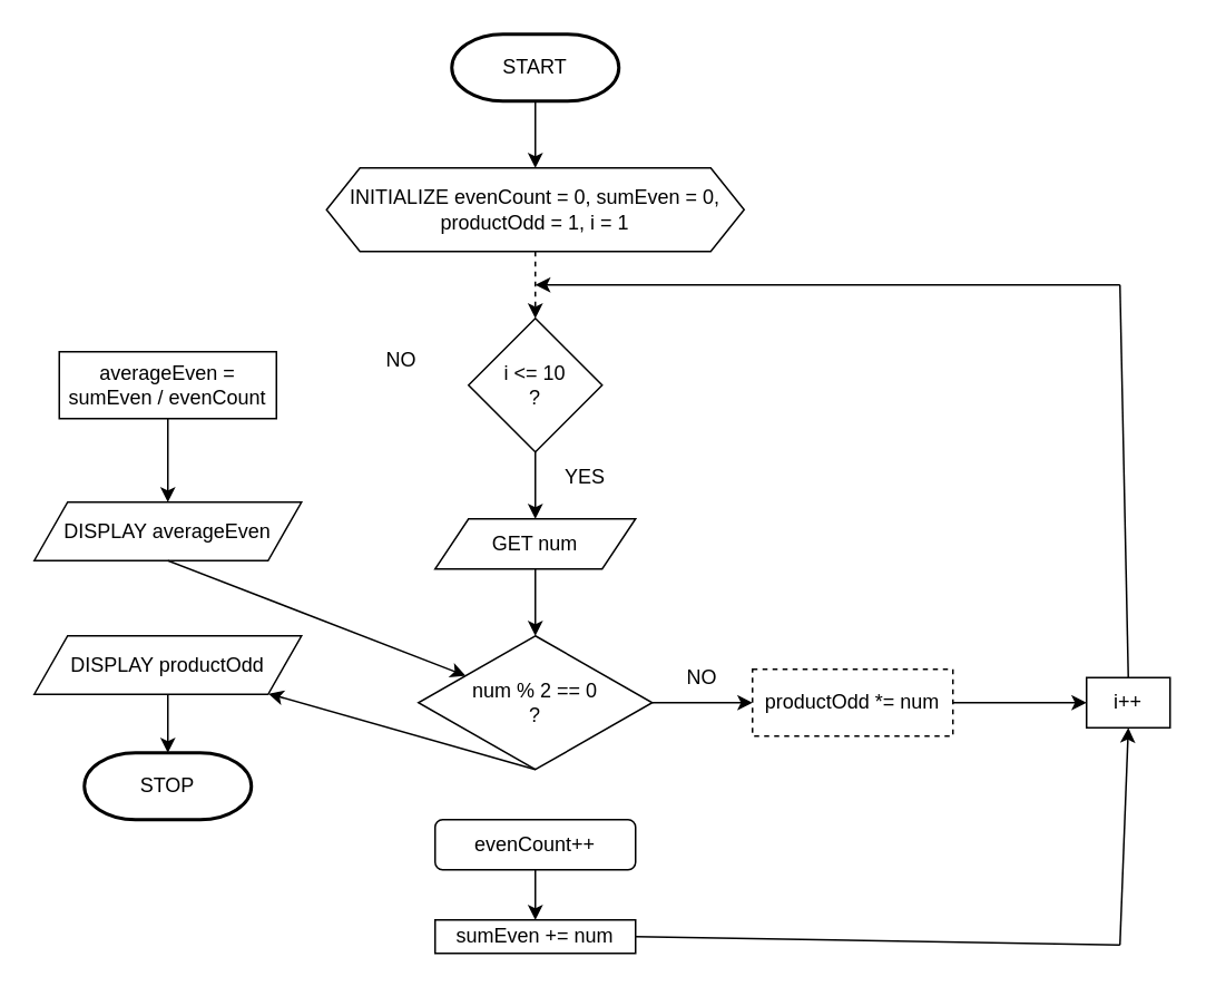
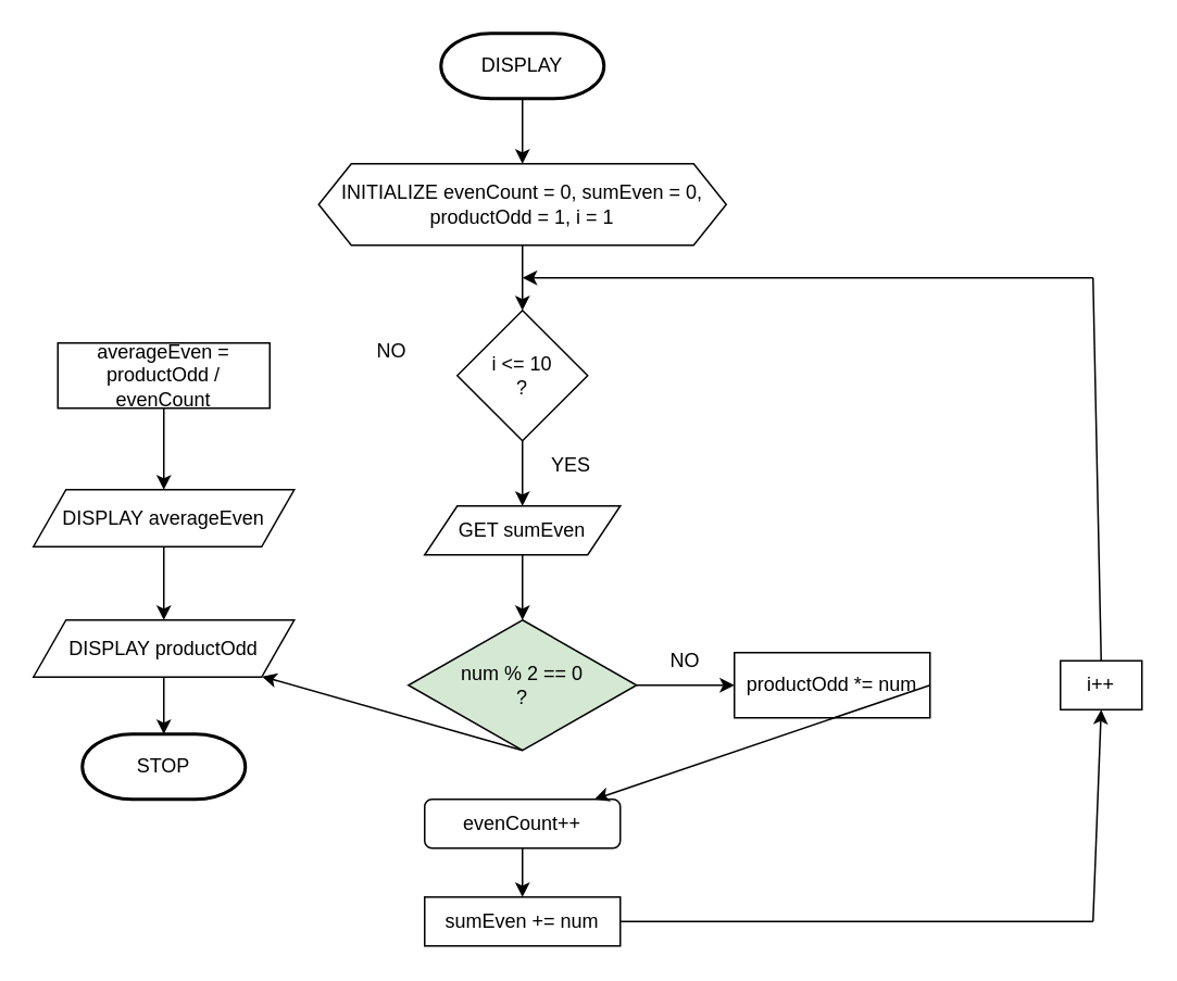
  <mxCell id="0" />
  <mxCell id="1" parent="0" />
- <mxCell id="2" value="START" style="strokeWidth=2;html=1;shape=mxgraph.flowchart.terminator;whiteSpace=wrap;" vertex="1" parent="1"><mxGeometry x="270" y="20" width="100" height="40" as="geometry" /></mxCell>
+ <mxCell id="2" value="DISPLAY" style="strokeWidth=2;html=1;shape=mxgraph.flowchart.terminator;whiteSpace=wrap;" vertex="1" parent="1"><mxGeometry x="270" y="20" width="100" height="40" as="geometry" /></mxCell>
  <mxCell id="3" value="INITIALIZE evenCount = 0, sumEven = 0, productOdd = 1, i = 1" style="shape=hexagon;perimeter=hexagonPerimeter2;whiteSpace=wrap;html=1;fixedSize=1;size=20;" vertex="1" parent="1"><mxGeometry x="195" y="100" width="250" height="50" as="geometry" /></mxCell>
  <mxCell id="4" value="" style="endArrow=classic;html=1;rounded=0;exitX=0.5;exitY=1;exitDx=0;exitDy=0;exitPerimeter=0;" edge="1" parent="1" source="2" target="3"><mxGeometry width="50" height="50" relative="1" as="geometry"><mxPoint x="310" y="340" as="sourcePoint" /><mxPoint x="360" y="290" as="targetPoint" /></mxGeometry></mxCell>
  <mxCell id="5" value="i &amp;lt;= 10&lt;div&gt;?&lt;/div&gt;" style="rhombus;whiteSpace=wrap;html=1;" vertex="1" parent="1"><mxGeometry x="280" y="190" width="80" height="80" as="geometry" /></mxCell>
- <mxCell id="6" value="" style="endArrow=classic;html=1;rounded=0;exitX=0.5;exitY=1;exitDx=0;exitDy=0;entryX=0.5;entryY=0;entryDx=0;entryDy=0;dashed=1;" edge="1" parent="1" source="3" target="5"><mxGeometry width="50" height="50" relative="1" as="geometry"><mxPoint x="310" y="340" as="sourcePoint" /><mxPoint x="360" y="290" as="targetPoint" /></mxGeometry></mxCell>
+ <mxCell id="6" value="" style="endArrow=classic;html=1;rounded=0;exitX=0.5;exitY=1;exitDx=0;exitDy=0;entryX=0.5;entryY=0;entryDx=0;entryDy=0;" edge="1" parent="1" source="3" target="5"><mxGeometry width="50" height="50" relative="1" as="geometry"><mxPoint x="310" y="340" as="sourcePoint" /><mxPoint x="360" y="290" as="targetPoint" /></mxGeometry></mxCell>
  <mxCell id="7" value="YES" style="text;html=1;align=center;verticalAlign=middle;whiteSpace=wrap;rounded=0;" vertex="1" parent="1"><mxGeometry x="320" y="270" width="60" height="30" as="geometry" /></mxCell>
  <mxCell id="8" value="NO" style="text;html=1;align=center;verticalAlign=middle;whiteSpace=wrap;rounded=0;" vertex="1" parent="1"><mxGeometry x="210" y="200" width="60" height="30" as="geometry" /></mxCell>
  <mxCell id="9" value="" style="endArrow=classic;html=1;rounded=0;exitX=0;exitY=0;exitDx=0;exitDy=0;" edge="1" parent="1" source="7"><mxGeometry width="50" height="50" relative="1" as="geometry"><mxPoint x="310" y="340" as="sourcePoint" /><mxPoint x="320" y="310" as="targetPoint" /></mxGeometry></mxCell>
- <mxCell id="10" value="GET num" style="shape=parallelogram;perimeter=parallelogramPerimeter;whiteSpace=wrap;html=1;fixedSize=1;" vertex="1" parent="1"><mxGeometry x="260" y="310" width="120" height="30" as="geometry" /></mxCell>
- <mxCell id="11" value="num % 2 == 0&lt;div&gt;?&lt;/div&gt;" style="rhombus;whiteSpace=wrap;html=1;" vertex="1" parent="1"><mxGeometry x="250" y="380" width="140" height="80" as="geometry" /></mxCell>
+ <mxCell id="10" value="GET sumEven" style="shape=parallelogram;perimeter=parallelogramPerimeter;whiteSpace=wrap;html=1;fixedSize=1;" vertex="1" parent="1"><mxGeometry x="260" y="310" width="120" height="30" as="geometry" /></mxCell>
+ <mxCell id="11" value="num % 2 == 0&lt;div&gt;?&lt;/div&gt;" style="rhombus;whiteSpace=wrap;html=1;fillColor=#d5e8d4;" vertex="1" parent="1"><mxGeometry x="250" y="380" width="140" height="80" as="geometry" /></mxCell>
  <mxCell id="12" value="" style="endArrow=classic;html=1;rounded=0;entryX=0.5;entryY=0;entryDx=0;entryDy=0;exitX=0.5;exitY=1;exitDx=0;exitDy=0;" edge="1" parent="1" source="10" target="11"><mxGeometry width="50" height="50" relative="1" as="geometry"><mxPoint x="240" y="340" as="sourcePoint" /><mxPoint x="290" y="290" as="targetPoint" /></mxGeometry></mxCell>
  <mxCell id="13" value="" style="endArrow=classic;html=1;rounded=0;exitX=1;exitY=0.5;exitDx=0;exitDy=0;entryX=1;entryY=1;entryDx=0;entryDy=0;" edge="1" parent="1" source="11" target="14"><mxGeometry width="50" height="50" relative="1" as="geometry"><mxPoint x="240" y="470" as="sourcePoint" /><mxPoint x="470" y="420" as="targetPoint" /></mxGeometry></mxCell>
  <mxCell id="14" value="NO" style="text;html=1;align=center;verticalAlign=middle;whiteSpace=wrap;rounded=0;" vertex="1" parent="1"><mxGeometry x="390" y="390" width="60" height="30" as="geometry" /></mxCell>
- <mxCell id="15" value="productOdd *= num" style="rounded=0;whiteSpace=wrap;html=1;dashed=1;" vertex="1" parent="1"><mxGeometry x="450" y="400" width="120" height="40" as="geometry" /></mxCell>
+ <mxCell id="15" value="productOdd *= num" style="rounded=0;whiteSpace=wrap;html=1;" vertex="1" parent="1"><mxGeometry x="450" y="400" width="120" height="40" as="geometry" /></mxCell>
  <mxCell id="16" value="evenCount++" style="whiteSpace=wrap;html=1;rounded=1;" vertex="1" parent="1"><mxGeometry x="260" y="490" width="120" height="30" as="geometry" /></mxCell>
- <mxCell id="17" value="sumEven += num" style="rounded=0;whiteSpace=wrap;html=1;" vertex="1" parent="1"><mxGeometry x="260" y="550" width="120" height="20" as="geometry" /></mxCell>
+ <mxCell id="17" value="sumEven += num" style="rounded=0;whiteSpace=wrap;html=1;" vertex="1" parent="1"><mxGeometry x="260" y="550" width="120" height="30" as="geometry" /></mxCell>
  <mxCell id="18" value="" style="endArrow=classic;html=1;rounded=0;exitX=0.5;exitY=1;exitDx=0;exitDy=0;" edge="1" parent="1" source="11" target="28"><mxGeometry width="50" height="50" relative="1" as="geometry"><mxPoint x="240" y="470" as="sourcePoint" /><mxPoint x="290" y="420" as="targetPoint" /></mxGeometry></mxCell>
  <mxCell id="19" value="" style="endArrow=classic;html=1;rounded=0;entryX=0.5;entryY=0;entryDx=0;entryDy=0;exitX=0.5;exitY=1;exitDx=0;exitDy=0;" edge="1" parent="1" source="16" target="17"><mxGeometry width="50" height="50" relative="1" as="geometry"><mxPoint x="240" y="470" as="sourcePoint" /><mxPoint x="290" y="420" as="targetPoint" /></mxGeometry></mxCell>
  <mxCell id="20" value="i++" style="rounded=0;whiteSpace=wrap;html=1;" vertex="1" parent="1"><mxGeometry x="650" y="405" width="50" height="30" as="geometry" /></mxCell>
- <mxCell id="21" value="" style="endArrow=classic;html=1;rounded=0;entryX=0;entryY=0.5;entryDx=0;entryDy=0;exitX=1;exitY=0.5;exitDx=0;exitDy=0;" edge="1" parent="1" source="15" target="20"><mxGeometry width="50" height="50" relative="1" as="geometry"><mxPoint x="380" y="470" as="sourcePoint" /><mxPoint x="430" y="420" as="targetPoint" /></mxGeometry></mxCell>
+ <mxCell id="21" value="" style="endArrow=classic;html=1;rounded=0;exitX=1;exitY=0.5;exitDx=0;exitDy=0;" edge="1" parent="1" source="15" target="16"><mxGeometry width="50" height="50" relative="1" as="geometry"><mxPoint x="380" y="470" as="sourcePoint" /><mxPoint x="430" y="420" as="targetPoint" /></mxGeometry></mxCell>
  <mxCell id="22" value="" style="endArrow=classic;html=1;rounded=0;entryX=0.5;entryY=1;entryDx=0;entryDy=0;" edge="1" parent="1" target="20"><mxGeometry width="50" height="50" relative="1" as="geometry"><mxPoint x="670" y="565" as="sourcePoint" /><mxPoint x="660" y="440" as="targetPoint" /></mxGeometry></mxCell>
  <mxCell id="23" value="" style="endArrow=none;html=1;rounded=0;exitX=1;exitY=0.5;exitDx=0;exitDy=0;" edge="1" parent="1" source="17"><mxGeometry width="50" height="50" relative="1" as="geometry"><mxPoint x="380" y="470" as="sourcePoint" /><mxPoint x="670" y="565" as="targetPoint" /></mxGeometry></mxCell>
  <mxCell id="24" value="" style="endArrow=classic;html=1;rounded=0;" edge="1" parent="1"><mxGeometry width="50" height="50" relative="1" as="geometry"><mxPoint x="670" y="170" as="sourcePoint" /><mxPoint x="320" y="170" as="targetPoint" /></mxGeometry></mxCell>
  <mxCell id="25" value="" style="endArrow=none;html=1;rounded=0;exitX=0.5;exitY=0;exitDx=0;exitDy=0;" edge="1" parent="1" source="20"><mxGeometry width="50" height="50" relative="1" as="geometry"><mxPoint x="670" y="400" as="sourcePoint" /><mxPoint x="670" y="170" as="targetPoint" /></mxGeometry></mxCell>
- <mxCell id="26" value="averageEven = sumEven / evenCount" style="rounded=0;whiteSpace=wrap;html=1;" vertex="1" parent="1"><mxGeometry x="35" y="210" width="130" height="40" as="geometry" /></mxCell>
+ <mxCell id="26" value="averageEven = productOdd / evenCount" style="rounded=0;whiteSpace=wrap;html=1;" vertex="1" parent="1"><mxGeometry x="35" y="210" width="130" height="40" as="geometry" /></mxCell>
  <mxCell id="27" value="DISPLAY averageEven" style="shape=parallelogram;perimeter=parallelogramPerimeter;whiteSpace=wrap;html=1;fixedSize=1;" vertex="1" parent="1"><mxGeometry x="20" y="300" width="160" height="35" as="geometry" /></mxCell>
  <mxCell id="28" value="DISPLAY productOdd" style="shape=parallelogram;perimeter=parallelogramPerimeter;whiteSpace=wrap;html=1;fixedSize=1;" vertex="1" parent="1"><mxGeometry x="20" y="380" width="160" height="35" as="geometry" /></mxCell>
  <mxCell id="29" value="" style="endArrow=classic;html=1;rounded=0;exitX=0.5;exitY=1;exitDx=0;exitDy=0;entryX=0.5;entryY=0;entryDx=0;entryDy=0;" edge="1" parent="1" source="26" target="27"><mxGeometry width="50" height="50" relative="1" as="geometry"><mxPoint x="160" y="370" as="sourcePoint" /><mxPoint x="210" y="320" as="targetPoint" /></mxGeometry></mxCell>
- <mxCell id="30" value="" style="endArrow=classic;html=1;rounded=0;exitX=0.5;exitY=1;exitDx=0;exitDy=0;" edge="1" parent="1" source="27" target="11"><mxGeometry width="50" height="50" relative="1" as="geometry"><mxPoint x="160" y="370" as="sourcePoint" /><mxPoint x="210" y="320" as="targetPoint" /></mxGeometry></mxCell>
+ <mxCell id="30" value="" style="endArrow=classic;html=1;rounded=0;exitX=0.5;exitY=1;exitDx=0;exitDy=0;entryX=0.5;entryY=0;entryDx=0;entryDy=0;" edge="1" parent="1" source="27" target="28"><mxGeometry width="50" height="50" relative="1" as="geometry"><mxPoint x="160" y="370" as="sourcePoint" /><mxPoint x="210" y="320" as="targetPoint" /></mxGeometry></mxCell>
  <mxCell id="31" value="STOP" style="strokeWidth=2;html=1;shape=mxgraph.flowchart.terminator;whiteSpace=wrap;" vertex="1" parent="1"><mxGeometry x="50" y="450" width="100" height="40" as="geometry" /></mxCell>
  <mxCell id="32" value="" style="endArrow=classic;html=1;rounded=0;exitX=0.5;exitY=1;exitDx=0;exitDy=0;entryX=0.5;entryY=0;entryDx=0;entryDy=0;entryPerimeter=0;" edge="1" parent="1" source="28" target="31"><mxGeometry width="50" height="50" relative="1" as="geometry"><mxPoint x="160" y="370" as="sourcePoint" /><mxPoint x="210" y="320" as="targetPoint" /></mxGeometry></mxCell>
